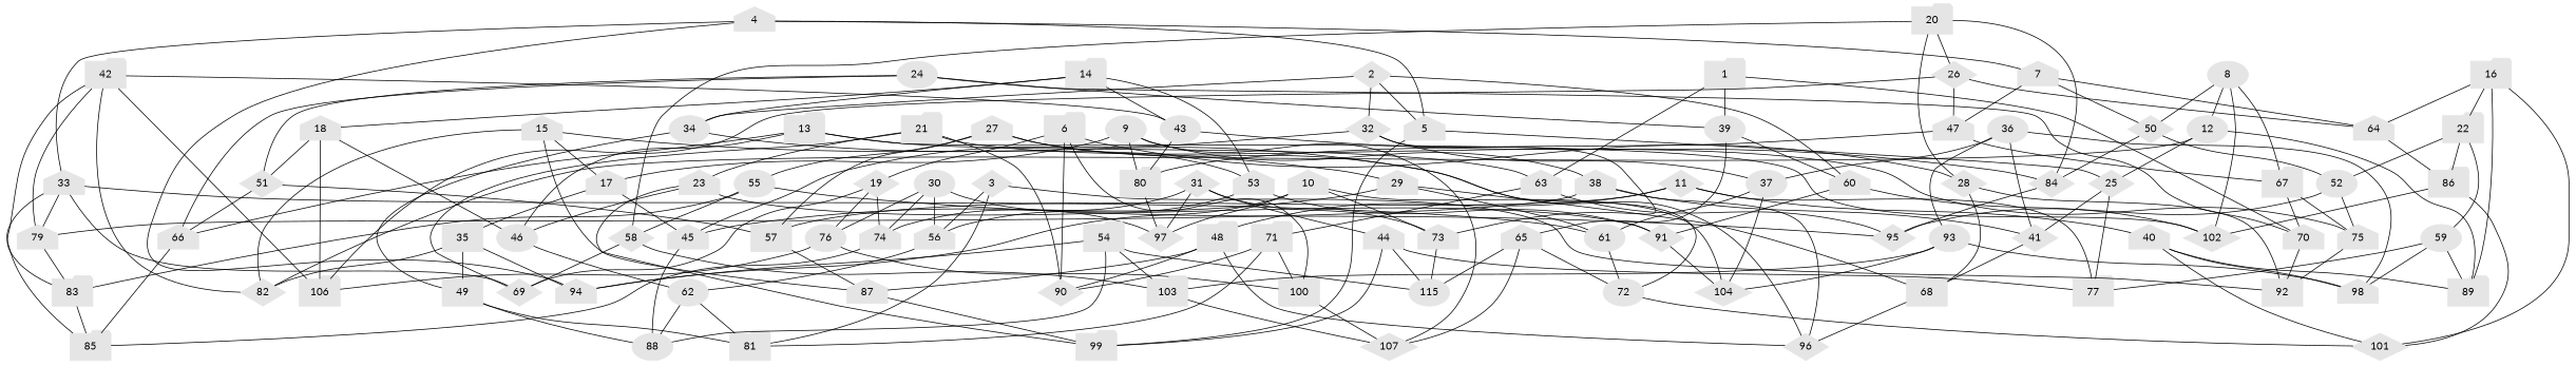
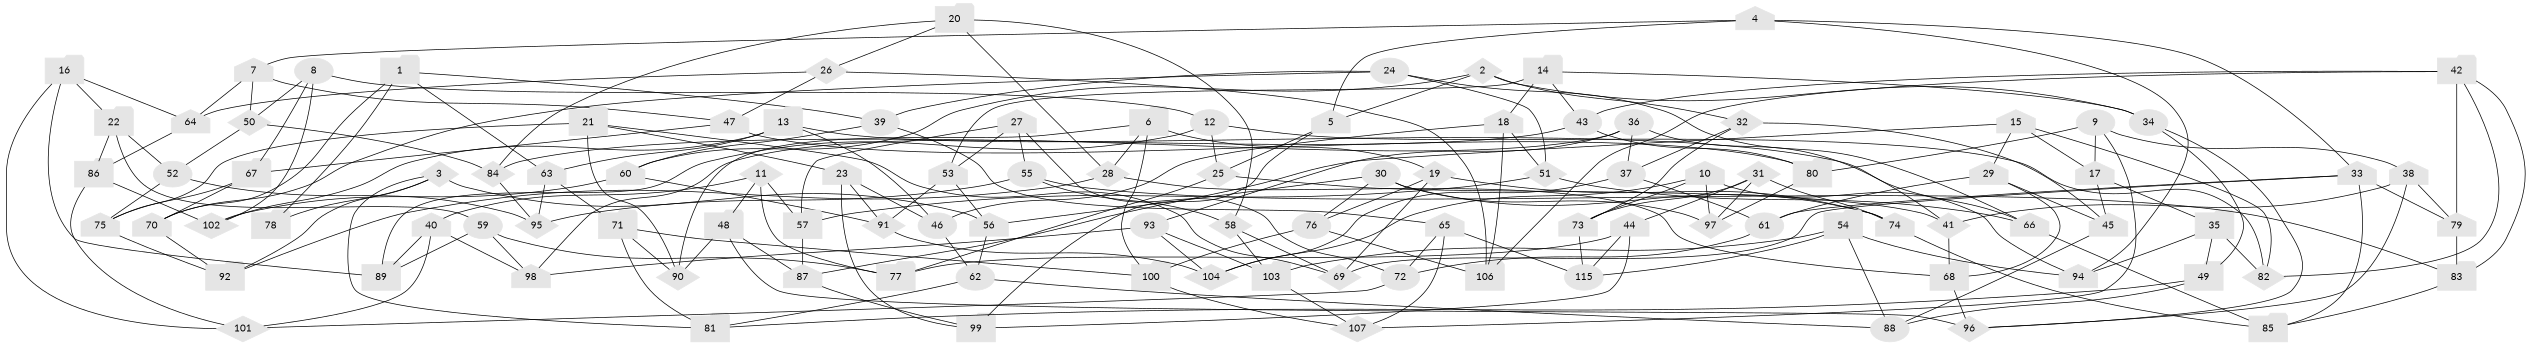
  graph {
    fontname=Lato
    node [color=gray90 fontname=Lato shape=house style=filled]
    edge [fontname=Lato]
    1 [shape=folder]
    39 [shape=ellipse]
    63
    70
+   78 [shape=folder]
    60
    65
    95 [shape=diamond]
    71 [shape=folder]
    92 [shape=folder]
    2 [shape=diamond]
    5
    32 [shape=diamond]
    34 [shape=ellipse]
    25 [shape=diamond]
    99 [shape=folder]
    73
    45
    37 [shape=ellipse]
    49 [shape=folder]
    96 [shape=diamond]
    102 [shape=diamond]
    91 [shape=diamond]
    3 [shape=diamond]
    56
    81 [shape=folder]
    62 [shape=ellipse]
    4
    7
    94
    33
    47
    50 [shape=diamond]
    64
    77 [shape=folder]
    41 [shape=diamond]
    6 [shape=folder]
    19 [shape=diamond]
    28 [shape=diamond]
    90 [shape=diamond]
    100 [shape=folder]
    69 [shape=diamond]
    74
    76 [shape=ellipse]
    68 [shape=folder]
    107 [shape=diamond]
    67 [shape=folder]
    80 [shape=folder]
    84 [shape=diamond]
    52 [shape=ellipse]
    86 [shape=folder]
    8 [shape=ellipse]
    12 [shape=ellipse]
    82 [shape=diamond]
    89 [shape=folder]
    75
    9 [shape=ellipse]
    17
    38
    35 [shape=folder]
    79
    97 [shape=diamond]
    10
    104 [shape=diamond]
    n65 [label=115 shape=ellipse]
    11 [shape=diamond]
    40
    48 [shape=folder]
    57 [shape=folder]
    101 [shape=diamond]
    98
    87
    13 [shape=folder]
    46 [shape=ellipse]
    66
    85 [shape=folder]
    14 [shape=folder]
    18
    43 [shape=ellipse]
    53
    51 [shape=diamond]
    106 [shape=folder]
    15
    29
    61 [shape=ellipse]
    16 [shape=folder]
    22 [shape=folder]
    59 [shape=ellipse]
    88 [shape=ellipse]
    20 [shape=folder]
    26 [shape=diamond]
    58 [shape=diamond]
    103 [shape=folder]
    21 [shape=folder]
    23
    24 [shape=ellipse]
    27
    55 [shape=ellipse]
    72 [shape=ellipse]
    83 [shape=folder]
    30 [shape=ellipse]
    31 [shape=diamond]
    44
    36 [shape=ellipse]
    93 [shape=ellipse]
    42 [shape=folder]
    54 [shape=folder]
    1 -- 39
    1 -- 63
    1 -- 70
+   1 -- 78
    39 -- 60
    39 -- 65
    63 -- 95
    63 -- 71
    70 -- 92
    60 -- 102
    60 -- 91
    65 -- 107
    65 -- n65
    65 -- 72
    71 -- 81
    71 -- 90
    71 -- 100
    2 -- 60
    2 -- 5
    2 -- 32
    2 -- 34
    5 -- 25
    5 -- 99
    32 -- 73
    32 -- 45
    32 -- 37
    34 -- 49
    34 -- 96
    25 -- 77
    25 -- 41
    73 -- n65
    45 -- 88
    37 -- 104
    37 -- 61
    49 -- 81
    49 -- 88
    91 -- 104
+   3 -- 78
    3 -- 92
    3 -- 56
    3 -- 81
    56 -- 62
    62 -- 81
    62 -- 88
    4 -- 5
    4 -- 7
    4 -- 94
    4 -- 33
    7 -- 47
    7 -- 50
    7 -- 64
    33 -- 69
    33 -- 79
    33 -- 85
    33 -- 61
    47 -- 67
    47 -- 80
    50 -- 84
    50 -- 52
    64 -- 86
    41 -- 68
    6 -- 19
    6 -- 28
    6 -- 90
    6 -- 100
    19 -- 69
    19 -- 74
    19 -- 76
    28 -- 92
    28 -- 68
    100 -- 107
    74 -- 85
    76 -- 100
    76 -- 106
    68 -- 96
    67 -- 70
    67 -- 75
    80 -- 97
    84 -- 95
    52 -- 95
    52 -- 75
    86 -- 102
    86 -- 101
    8 -- 102
    8 -- 50
    8 -- 67
    8 -- 12
    12 -- 25
    12 -- 82
    12 -- 89
    75 -- 92
    9 -- 107
    9 -- 80
    9 -- 17
    9 -- 38
    17 -- 45
    17 -- 35
    38 -- 96
    38 -- 41
    38 -- 79
    35 -- 49
    35 -- 94
    35 -- 82
    79 -- 83
    10 -- 73
    10 -- 94
    10 -- 97
    10 -- 104
    11 -- 77
    11 -- 40
    11 -- 48
    11 -- 57
    40 -- 89
    40 -- 101
    40 -- 98
    48 -- 96
    48 -- 90
    48 -- 87
    57 -- 87
    87 -- 99
    13 -- 63
    13 -- 102
    13 -- 46
    13 -- 66
    46 -- 62
    66 -- 85
    14 -- 34
    14 -- 18
    14 -- 43
    14 -- 53
    18 -- 46
    18 -- 51
    18 -- 106
    43 -- 80
    43 -- 84
    53 -- 91
    53 -- 56
    51 -- 57
    51 -- 66
    15 -- 82
    15 -- 17
    15 -- 87
    15 -- 29
    29 -- 45
    29 -- 68
    29 -- 61
    61 -- 72
    16 -- 64
    16 -- 89
    16 -- 101
    16 -- 22
    22 -- 52
    22 -- 86
    22 -- 59
    59 -- 77
    59 -- 89
    59 -- 98
    20 -- 28
    20 -- 84
    20 -- 26
    20 -- 58
    26 -- 47
    26 -- 64
    26 -- 106
    58 -- 69
    58 -- 103
    103 -- 107
    21 -- 90
    21 -- 69
    21 -- 75
    21 -- 23
    23 -- 99
    23 -- 91
    23 -- 46
    24 -- 39
    24 -- 70
    24 -- 66
    24 -- 51
    27 -- 57
    27 -- 53
    27 -- 55
    27 -- 72
    55 -- 95
    55 -- 58
    55 -- 83
    72 -- 101
    83 -- 85
    30 -- 56
    30 -- 74
    30 -- 76
    30 -- 97
    31 -- 73
    31 -- 74
    31 -- 97
    31 -- 44
    44 -- 99
    44 -- 77
    44 -- n65
    36 -- 37
    36 -- 41
    36 -- 98
    36 -- 93
    93 -- 104
    93 -- 98
    93 -- 103
    42 -- 82
    42 -- 79
    42 -- 43
    42 -- 106
    42 -- 83
    54 -- 94
    54 -- n65
    54 -- 88
    54 -- 103
  }
